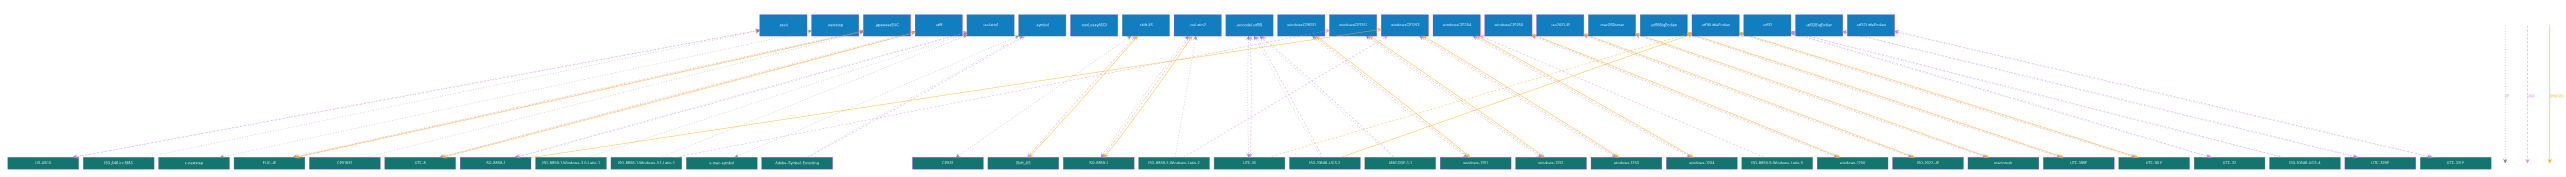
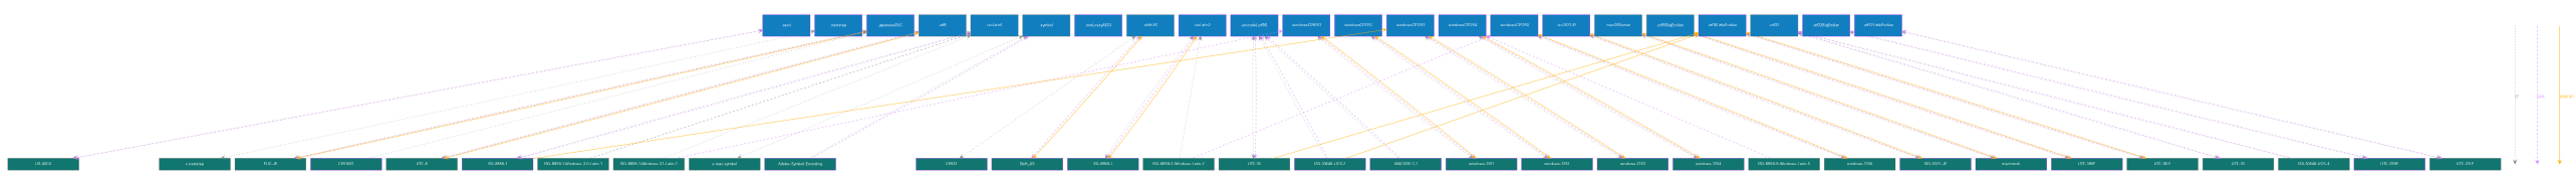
  graph {
    color="#FFFFFF00"
    compound=true
    fontcolor="#FFFFFFFF"
    fontname=Inter
    fontsize="12pt"
    nodesep=0.2
    rankdir=TB
    ranksep=5
    splines=false
    node [color=purple fillcolor="#006C65EE" fixedsize=true fontcolor=white fontname=Inter fontsize="11pt" shape=rect style=filled]
    edge [arrowhead=open arrowtail=open color="#808080CC" constraint=false dir=both fontcolor="#808080" fontname=Inter fontsize="9pt" penwidth=1.5 style=dotted]
    ".ascii" [fillcolor="#0076BAEE" height=0.9 width=2]
    ".nextstep" [fillcolor="#0076BAEE" height=0.9 width=2]
    ".japaneseEUC" [fillcolor="#0076BAEE" height=0.9 width=2]
-   ".utf8" [fillcolor="#0076BAEE" height=0.9 width=2]
+   ".utf8" [color=gray40 fillcolor="#0076BAEE" height=0.9 width=2]
    ".isoLatin1" [color=gray40 fillcolor="#0076BAEE" height=0.9 width=2]
    ".symbol" [color=gray40 fillcolor="#0076BAEE" height=0.9 width=2]
    ".nonLossyASCII" [fillcolor="#0076BAEE" height=0.9 width=2]
    ".shiftJIS" [color=gray40 fillcolor="#0076BAEE" height=0.9 width=2]
    ".isoLatin2" [fillcolor="#0076BAEE" height=0.9 width=2]
    n10 [fillcolor="#0076BAEE" height=0.9 label=".unicode(.utf16)" width=2]
    n11 [fillcolor="#0076BAEE" height=0.9 label=".windowsCP8251" width=2]
    ".windowsCP1252" [fillcolor="#0076BAEE" height=0.9 width=2]
    ".windowsCP1253" [fillcolor="#0076BAEE" height=0.9 width=2]
    ".windowsCP1254" [fillcolor="#0076BAEE" height=0.9 width=2]
    ".windowsCP1250" [fillcolor="#0076BAEE" height=0.9 width=2]
    ".iso2022JP" [fillcolor="#0076BAEE" height=0.9 width=2]
    ".macOSRoman" [color=gray40 fillcolor="#0076BAEE" height=0.9 width=2]
    ".utf16BigEndian" [color=gray40 fillcolor="#0076BAEE" height=0.9 width=2]
    ".utf16LittleEndian" [fillcolor="#0076BAEE" height=0.9 width=2]
    ".utf32" [color=gray40 fillcolor="#0076BAEE" height=0.9 width=2]
    ".utf32BigEndian" [fillcolor="#0076BAEE" height=0.9 width=2]
    ".utf32LittleEndian" [fillcolor="#0076BAEE" height=0.9 width=2]
    "US-ASCII" [color=gray40 height=0.5 width=3]
-   "ISO_646.irv:1983" [color=gray40 height=0.5 width=3]
    "x-nextstep" [color=gray40 height=0.5 width=3]
    "EUC-JP" [color=gray40 height=0.5 width=3]
    CP51932 [height=0.5 width=3]
    "UTF-8" [color=gray40 height=0.5 width=3]
    "ISO-8859-1" [height=0.5 width=3]
    "x-mac-symbol" [color=gray40 height=0.5 width=3]
    "Adobe-Symbol-Encoding" [height=0.5 width=3]
    NonLossyASCIINameIsMissing [color="#006C6500" height=0 style=invis width=3]
    CP932 [height=0.5 width=3]
    Shift_JIS [height=0.5 width=3]
    "ISO-8859-2" [height=0.5 width=3]
    "UTF-16" [color=gray40 height=0.5 width=3]
    "ISO-10646-UCS-2" [height=0.5 width=3]
-   "UNICODE-1-1" [color=gray40 height=0.5 width=3]
+   "UNICODE-1-1" [height=0.5 width=3]
    "windows-1251" [height=0.5 width=3]
    "windows-1252" [height=0.5 width=3]
    "ISO-8859-1-Windows-3.0-Latin-1" [color=gray40 height=0.5 width=3]
    "ISO-8859-1-Windows-3.1-Latin-1" [color=gray40 height=0.5 width=3]
    "windows-1253" [height=0.5 width=3]
    "windows-1254" [height=0.5 width=3]
    "ISO-8859-9-Windows-Latin-5" [color=gray40 height=0.5 width=3]
    "windows-1250" [color=gray40 height=0.5 width=3]
    "ISO-8859-2-Windows-Latin-2" [color=gray40 height=0.5 width=3]
    "ISO-2022-JP" [height=0.5 width=3]
    macintosh [height=0.5 width=3]
    "UTF-16BE" [height=0.5 width=3]
    "UTF-16LE" [color=gray40 height=0.5 width=3]
    "UTF-32" [color=gray40 height=0.5 width=3]
    "ISO-10646-UCS-4" [color=gray40 height=0.5 width=3]
    "UTF-32BE" [height=0.5 width=3]
    "UTF-32LE" [color=gray40 height=0.5 width=3]
    "LegendCF-start" [height=0 style=invis color="" fillcolor="" fontcolor=""]
    "LegendCF-end" [height=0 style=invis color="" fillcolor="" fontcolor=""]
    "legendIANA-start" [height=0 style=invis color="" fillcolor="" fontcolor=""]
    "legendIANA-end" [height=0 style=invis color="" fillcolor="" fontcolor=""]
    "legendWHATWG-start" [height=0 style=invis color="" fillcolor="" fontcolor=""]
    "legendWHATWG-end" [height=0 style=invis color="" fillcolor="" fontcolor=""]
    subgraph sub_1 {
      bgcolor="#000000AA"
      subgraph sub_2 {
        bgcolor="#000000AA"
        cluster=true
        label="String.Encoding"
        rank=same
        ".ascii"
        ".nextstep"
        ".japaneseEUC"
        ".utf8"
        ".isoLatin1"
        ".symbol"
        ".nonLossyASCII"
        ".shiftJIS"
        ".isoLatin2"
        n10
        n11
        ".windowsCP1252"
        ".windowsCP1253"
        ".windowsCP1254"
        ".windowsCP1250"
        ".iso2022JP"
        ".macOSRoman"
        ".utf16BigEndian"
        ".utf16LittleEndian"
        ".utf32"
        ".utf32BigEndian"
        ".utf32LittleEndian"
      }
      subgraph sub_3 {
        bgcolor="#000000AA"
        cluster=true
        label=Name
        rank=same
        "US-ASCII"
-       "ISO_646.irv:1983"
        "x-nextstep"
        "EUC-JP"
        CP51932
        "UTF-8"
        "ISO-8859-1"
        "x-mac-symbol"
        "Adobe-Symbol-Encoding"
        NonLossyASCIINameIsMissing
        CP932
        Shift_JIS
        "ISO-8859-2"
        "UTF-16"
        "ISO-10646-UCS-2"
        "UNICODE-1-1"
        "windows-1251"
        "windows-1252"
        "ISO-8859-1-Windows-3.0-Latin-1"
        "ISO-8859-1-Windows-3.1-Latin-1"
        "windows-1253"
        "windows-1254"
        "ISO-8859-9-Windows-Latin-5"
        "windows-1250"
        "ISO-8859-2-Windows-Latin-2"
        "ISO-2022-JP"
        macintosh
        "UTF-16BE"
        "UTF-16LE"
        "UTF-32"
        "ISO-10646-UCS-4"
        "UTF-32BE"
        "UTF-32LE"
      }
    }
    subgraph sub_4 {
      "LegendCF-start"
      "LegendCF-end"
      "legendIANA-start"
      "legendIANA-end"
      "legendWHATWG-start"
      "legendWHATWG-end"
    }
    ".ascii" -- "US-ASCII" [constraint=true]
    ".ascii" -- "US-ASCII" [color="#D783FFCC" fontcolor="#D783FF" style=dashed]
-   ".ascii" -- "ISO_646.irv:1983" [constraint=true dir=back]
    ".nextstep" -- "x-nextstep" [constraint=true]
    ".japaneseEUC" -- "EUC-JP" [constraint=true]
    ".japaneseEUC" -- "EUC-JP" [color="#D783FFCC" fontcolor="#D783FF" style=dashed]
    ".japaneseEUC" -- "EUC-JP" [color="#FEAE00CC" fontcolor="#FEAE00" style=solid]
    ".japaneseEUC" -- CP51932 [constraint=true dir=back]
    ".utf8" -- "UTF-8" [constraint=true]
    ".utf8" -- "UTF-8" [color="#D783FFCC" fontcolor="#D783FF" style=dashed]
    ".utf8" -- "UTF-8" [color="#FEAE00CC" fontcolor="#FEAE00" style=solid]
    ".isoLatin1" -- "ISO-8859-1" [constraint=true]
    ".isoLatin1" -- "ISO-8859-1" [color="#D783FFCC" fontcolor="#D783FF" style=dashed]
-   ".isoLatin1" -- "ISO-8859-1-Windows-3.0-Latin-1" [constraint=true dir=back]
+   ".isoLatin1" -- "ISO-8859-1-Windows-3.0-Latin-1" [constraint=true dir=back style=dashed]
    ".isoLatin1" -- "ISO-8859-1-Windows-3.1-Latin-1" [constraint=true dir=back]
    ".symbol" -- "x-mac-symbol" [constraint=true]
    ".symbol" -- "Adobe-Symbol-Encoding" [constraint=true dir=back]
    ".symbol" -- "Adobe-Symbol-Encoding" [color="#D783FFCC" dir=back fontcolor="#D783FF" style=dashed]
    ".nonLossyASCII" -- NonLossyASCIINameIsMissing [style=invis color="" constraint="" dir="" fontcolor=""]
    ".shiftJIS" -- CP932 [constraint=true]
    ".shiftJIS" -- Shift_JIS [color="#D783FFCC" constraint=true fontcolor="#D783FF" style=dashed]
    ".shiftJIS" -- Shift_JIS [color="#FEAE00CC" fontcolor="#FEAE00" style=solid]
    ".isoLatin2" -- "ISO-8859-2" [constraint=true]
    ".isoLatin2" -- "ISO-8859-2" [color="#D783FFCC" fontcolor="#D783FF" style=dashed]
    ".isoLatin2" -- "ISO-8859-2" [color="#FEAE00CC" fontcolor="#FEAE00" style=solid]
    ".isoLatin2" -- "ISO-8859-2-Windows-Latin-2" [constraint=true dir=back]
    n10 -- "UTF-16" [constraint=true]
    n10 -- "UTF-16" [color="#D783FFCC" fontcolor="#D783FF" style=dashed]
    n10 -- "ISO-10646-UCS-2" [constraint=true dir=back]
    n10 -- "ISO-10646-UCS-2" [color="#D783FFCC" dir=back fontcolor="#D783FF" style=dashed]
    n10 -- "UNICODE-1-1" [constraint=true dir=back]
    n10 -- "UNICODE-1-1" [color="#D783FFCC" dir=back fontcolor="#D783FF" style=dashed]
    n11 -- "windows-1251" [constraint=true]
    n11 -- "windows-1251" [color="#D783FFCC" fontcolor="#D783FF" style=dashed]
    n11 -- "windows-1251" [color="#FEAE00CC" fontcolor="#FEAE00" style=solid]
    ".windowsCP1252" -- "windows-1252" [constraint=true]
    ".windowsCP1252" -- "windows-1252" [color="#D783FFCC" fontcolor="#D783FF" style=dashed]
    ".windowsCP1252" -- "windows-1252" [color="#FEAE00CC" fontcolor="#FEAE00" style=solid]
-   ".windowsCP1252" -- "ISO-8859-1-Windows-3.1-Latin-1" [color="#D783FFCC" dir=back fontcolor="#D783FF" style=dashed]
+   n11 -- "ISO-8859-1-Windows-3.1-Latin-1" [color="#D783FFCC" dir=back fontcolor="#D783FF" style=dashed]
    ".windowsCP1253" -- "ISO-8859-1" [color="#FEAE00CC" dir=back fontcolor="#FEAE00" style=solid]
    ".windowsCP1253" -- "windows-1253" [constraint=true]
    ".windowsCP1253" -- "windows-1253" [color="#D783FFCC" fontcolor="#D783FF" style=dashed]
    ".windowsCP1253" -- "windows-1253" [color="#FEAE00CC" fontcolor="#FEAE00" style=solid]
    ".windowsCP1254" -- "windows-1254" [constraint=true]
    ".windowsCP1254" -- "windows-1254" [color="#D783FFCC" fontcolor="#D783FF" style=dashed]
    ".windowsCP1254" -- "windows-1254" [color="#FEAE00CC" fontcolor="#FEAE00" style=solid]
    ".windowsCP1254" -- "ISO-8859-9-Windows-Latin-5" [color="#D783FFCC" constraint=true dir=back fontcolor="#D783FF" style=dashed]
    ".windowsCP1250" -- "windows-1250" [constraint=true]
    ".windowsCP1250" -- "windows-1250" [color="#D783FFCC" fontcolor="#D783FF" style=dashed]
    ".windowsCP1250" -- "windows-1250" [color="#FEAE00CC" fontcolor="#FEAE00" style=solid]
-   ".windowsCP1253" -- "ISO-8859-2-Windows-Latin-2" [color="#D783FFCC" dir=back fontcolor="#D783FF" style=dashed]
+   ".windowsCP1250" -- "ISO-8859-2-Windows-Latin-2" [color="#D783FFCC" dir=back fontcolor="#D783FF" style=dashed]
    ".iso2022JP" -- "ISO-2022-JP" [constraint=true]
    ".iso2022JP" -- "ISO-2022-JP" [color="#D783FFCC" fontcolor="#D783FF" style=dashed]
    ".iso2022JP" -- "ISO-2022-JP" [color="#FEAE00CC" fontcolor="#FEAE00" style=solid]
    ".macOSRoman" -- macintosh [constraint=true]
    ".macOSRoman" -- macintosh [color="#D783FFCC" fontcolor="#D783FF" style=dashed]
    ".macOSRoman" -- macintosh [color="#FEAE00CC" fontcolor="#FEAE00" style=solid]
    ".utf16BigEndian" -- "UTF-16BE" [constraint=true]
    ".utf16BigEndian" -- "UTF-16BE" [color="#D783FFCC" fontcolor="#D783FF" style=dashed]
    ".utf16BigEndian" -- "UTF-16BE" [color="#FEAE00CC" fontcolor="#FEAE00" style=solid]
-   ".utf16LittleEndian" -- "UTF-16" [color="#FEAE00CC" dir=back fontcolor="#FEAE00" style=dashed]
+   ".utf16LittleEndian" -- "UTF-16" [color="#FEAE00CC" dir=back fontcolor="#FEAE00" style=solid]
    ".utf16LittleEndian" -- "ISO-10646-UCS-2" [color="#FEAE00CC" dir=back fontcolor="#FEAE00" style=solid]
    ".utf16LittleEndian" -- "UTF-16LE" [constraint=true]
    ".utf16LittleEndian" -- "UTF-16LE" [color="#D783FFCC" fontcolor="#D783FF" style=dashed]
    ".utf16LittleEndian" -- "UTF-16LE" [color="#FEAE00CC" fontcolor="#FEAE00" style=solid]
    ".utf32" -- "UTF-32" [constraint=true]
    ".utf32" -- "UTF-32" [color="#D783FFCC" fontcolor="#D783FF" style=dashed]
    ".utf32" -- "ISO-10646-UCS-4" [constraint=true dir=back]
    ".utf32" -- "ISO-10646-UCS-4" [color="#D783FFCC" dir=back fontcolor="#D783FF" style=dashed]
    ".utf32BigEndian" -- "UTF-32BE" [constraint=true]
    ".utf32BigEndian" -- "UTF-32BE" [color="#D783FFCC" fontcolor="#D783FF" style=dashed]
    ".utf32LittleEndian" -- "UTF-32LE" [constraint=true]
    ".utf32LittleEndian" -- "UTF-32LE" [color="#D783FFCC" fontcolor="#D783FF" style=dashed]
    "LegendCF-start" -- "LegendCF-end" [color="#808080" dir=forward label=CF constraint=""]
    "legendIANA-start" -- "legendIANA-end" [color="#D783FF" dir=forward fontcolor="#D783FF" label=IANA style=dashed constraint=""]
    "legendWHATWG-start" -- "legendWHATWG-end" [color="#FEAE00" dir=forward fontcolor="#FEAE00" label=WHATWG style=solid constraint=""]
  }
